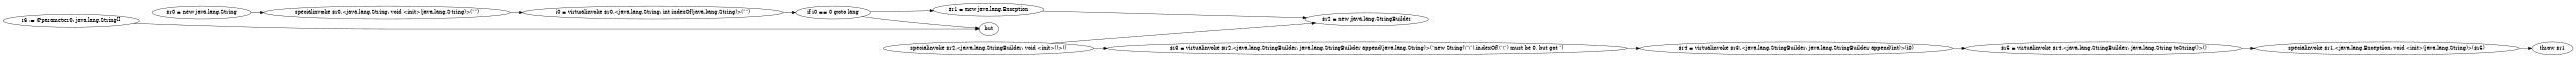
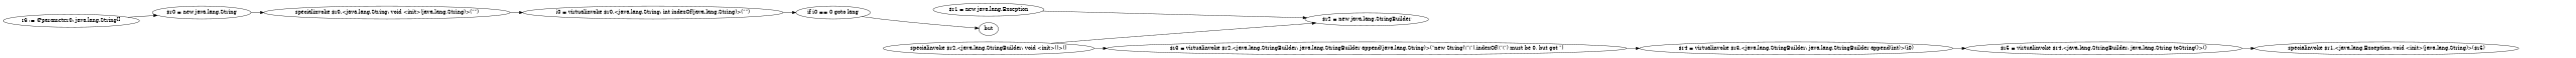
  digraph {
    rankdir=LR
    "r6 := @parameter0: java.lang.String[]"
    "$r0 = new java.lang.String"
    "specialinvoke $r0.<java.lang.String: void <init>(java.lang.String)>(\"\")"
    "i0 = virtualinvoke $r0.<java.lang.String: int indexOf(java.lang.String)>(\"\")"
    n5 [label="if i0 == 0 goto lang"]
    "$r1 = new java.lang.Exception"
    n7 [label=but]
    "$r2 = new java.lang.StringBuilder"
    "specialinvoke $r2.<java.lang.StringBuilder: void <init>()>()"
    "$r3 = virtualinvoke $r2.<java.lang.StringBuilder: java.lang.StringBuilder append(java.lang.String)>(\"new String(\\\"\\\").indexOf(\\\"\\\") must be 0, but got \")"
    "$r4 = virtualinvoke $r3.<java.lang.StringBuilder: java.lang.StringBuilder append(int)>(i0)"
    "$r5 = virtualinvoke $r4.<java.lang.StringBuilder: java.lang.String toString()>()"
    "specialinvoke $r1.<java.lang.Exception: void <init>(java.lang.String)>($r5)"
-   "throw $r1"
-   "r6 := @parameter0: java.lang.String[]" -> n7
+   "r6 := @parameter0: java.lang.String[]" -> "$r0 = new java.lang.String"
    "$r0 = new java.lang.String" -> "specialinvoke $r0.<java.lang.String: void <init>(java.lang.String)>(\"\")"
    "specialinvoke $r0.<java.lang.String: void <init>(java.lang.String)>(\"\")" -> "i0 = virtualinvoke $r0.<java.lang.String: int indexOf(java.lang.String)>(\"\")"
    "i0 = virtualinvoke $r0.<java.lang.String: int indexOf(java.lang.String)>(\"\")" -> n5
-   n5 -> "$r1 = new java.lang.Exception"
    n5 -> n7
    "$r1 = new java.lang.Exception" -> "$r2 = new java.lang.StringBuilder"
    "specialinvoke $r2.<java.lang.StringBuilder: void <init>()>()" -> "$r2 = new java.lang.StringBuilder"
    "specialinvoke $r2.<java.lang.StringBuilder: void <init>()>()" -> "$r3 = virtualinvoke $r2.<java.lang.StringBuilder: java.lang.StringBuilder append(java.lang.String)>(\"new String(\\\"\\\").indexOf(\\\"\\\") must be 0, but got \")"
    "$r3 = virtualinvoke $r2.<java.lang.StringBuilder: java.lang.StringBuilder append(java.lang.String)>(\"new String(\\\"\\\").indexOf(\\\"\\\") must be 0, but got \")" -> "$r4 = virtualinvoke $r3.<java.lang.StringBuilder: java.lang.StringBuilder append(int)>(i0)"
    "$r4 = virtualinvoke $r3.<java.lang.StringBuilder: java.lang.StringBuilder append(int)>(i0)" -> "$r5 = virtualinvoke $r4.<java.lang.StringBuilder: java.lang.String toString()>()"
    "$r5 = virtualinvoke $r4.<java.lang.StringBuilder: java.lang.String toString()>()" -> "specialinvoke $r1.<java.lang.Exception: void <init>(java.lang.String)>($r5)"
-   "specialinvoke $r1.<java.lang.Exception: void <init>(java.lang.String)>($r5)" -> "throw $r1"
  }
